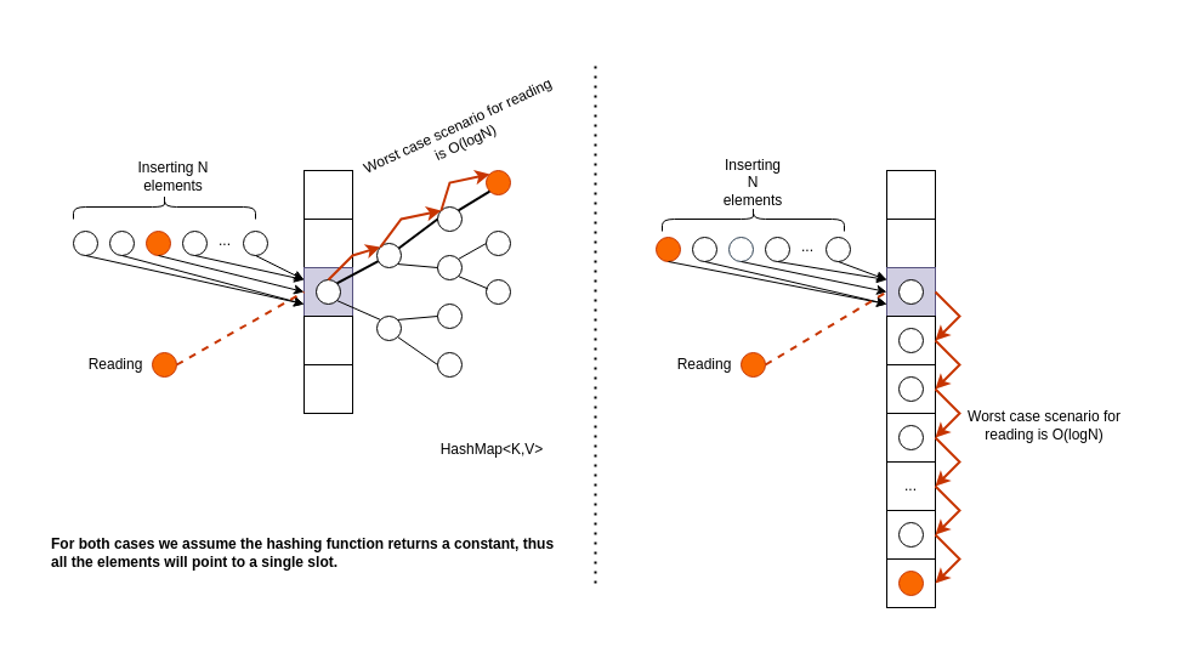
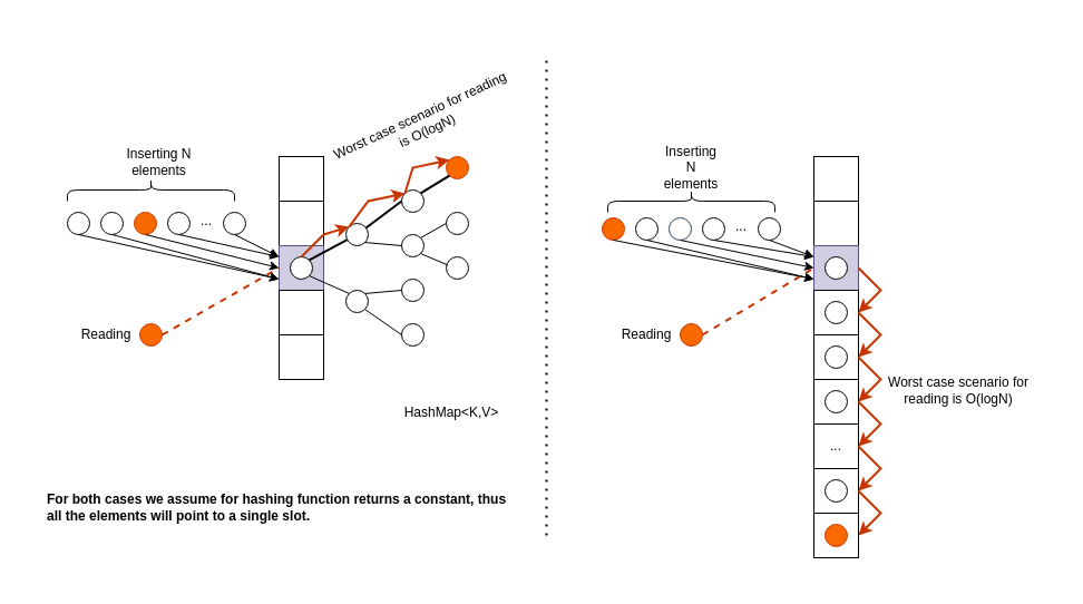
  <mxCell id="0" />
  <mxCell id="1" parent="0" />
  <mxCell id="2" value="" style="rounded=0;whiteSpace=wrap;html=1;strokeColor=none;fillColor=none;" vertex="1" parent="1"><mxGeometry x="20" width="930" height="500" as="geometry" y="20" /></mxCell>
  <mxCell id="3" value="" style="rounded=0;whiteSpace=wrap;html=1;" vertex="1" parent="1"><mxGeometry x="250" y="140" width="40" height="40" as="geometry" /></mxCell>
  <mxCell id="4" value="" style="rounded=0;whiteSpace=wrap;html=1;" vertex="1" parent="1"><mxGeometry x="250" y="180" width="40" height="40" as="geometry" /></mxCell>
  <mxCell id="5" value="" style="rounded=0;whiteSpace=wrap;html=1;fillColor=#d0cee2;strokeColor=#56517e;" vertex="1" parent="1"><mxGeometry x="250" y="220" width="40" height="40" as="geometry" /></mxCell>
  <mxCell id="6" value="" style="rounded=0;whiteSpace=wrap;html=1;" vertex="1" parent="1"><mxGeometry x="250" y="260" width="40" height="40" as="geometry" /></mxCell>
  <mxCell id="7" value="" style="rounded=0;whiteSpace=wrap;html=1;" vertex="1" parent="1"><mxGeometry x="250" y="300" width="40" height="40" as="geometry" /></mxCell>
  <mxCell id="8" value="" style="ellipse;whiteSpace=wrap;html=1;aspect=fixed;fillColor=#fa6800;fontColor=#000000;strokeColor=#C73500;" vertex="1" parent="1"><mxGeometry x="120" y="190" width="20" height="20" as="geometry" /></mxCell>
  <mxCell id="9" value="" style="ellipse;whiteSpace=wrap;html=1;aspect=fixed;" vertex="1" parent="1"><mxGeometry x="150" y="190" width="20" height="20" as="geometry" /></mxCell>
  <mxCell id="10" value="" style="ellipse;whiteSpace=wrap;html=1;aspect=fixed;" vertex="1" parent="1"><mxGeometry x="90" y="190" width="20" height="20" as="geometry" /></mxCell>
  <mxCell id="11" value="" style="ellipse;whiteSpace=wrap;html=1;aspect=fixed;" vertex="1" parent="1"><mxGeometry x="200" y="190" width="20" height="20" as="geometry" /></mxCell>
  <mxCell id="12" value="" style="ellipse;whiteSpace=wrap;html=1;aspect=fixed;" vertex="1" parent="1"><mxGeometry x="60" y="190" width="20" height="20" as="geometry" /></mxCell>
  <mxCell id="13" value="" style="endArrow=classic;html=1;rounded=0;exitX=0.5;exitY=1;exitDx=0;exitDy=0;entryX=0;entryY=0.25;entryDx=0;entryDy=0;" edge="1" parent="1" source="11" target="5"><mxGeometry width="50" height="50" relative="1" as="geometry"><mxPoint x="230" y="230" as="sourcePoint" /><mxPoint x="570" y="340" as="targetPoint" /></mxGeometry></mxCell>
  <mxCell id="14" value="" style="endArrow=classic;html=1;rounded=0;exitX=0.5;exitY=1;exitDx=0;exitDy=0;entryX=0;entryY=0.25;entryDx=0;entryDy=0;" edge="1" parent="1" source="9" target="5"><mxGeometry width="50" height="50" relative="1" as="geometry"><mxPoint x="520" y="390" as="sourcePoint" /><mxPoint x="250" y="240" as="targetPoint" /></mxGeometry></mxCell>
  <mxCell id="15" value="" style="endArrow=classic;html=1;rounded=0;exitX=0.5;exitY=1;exitDx=0;exitDy=0;" edge="1" parent="1" source="8"><mxGeometry width="50" height="50" relative="1" as="geometry"><mxPoint x="520" y="390" as="sourcePoint" /><mxPoint x="250" y="240" as="targetPoint" /></mxGeometry></mxCell>
  <mxCell id="16" value="" style="endArrow=classic;html=1;rounded=0;exitX=0.5;exitY=1;exitDx=0;exitDy=0;entryX=0;entryY=0.75;entryDx=0;entryDy=0;" edge="1" parent="1" source="10" target="5"><mxGeometry width="50" height="50" relative="1" as="geometry"><mxPoint x="520" y="390" as="sourcePoint" /><mxPoint x="250" y="240" as="targetPoint" /></mxGeometry></mxCell>
  <mxCell id="17" value="" style="endArrow=classic;html=1;rounded=0;exitX=0.5;exitY=1;exitDx=0;exitDy=0;" edge="1" parent="1" source="12"><mxGeometry width="50" height="50" relative="1" as="geometry"><mxPoint x="520" y="390" as="sourcePoint" /><mxPoint x="250" y="250" as="targetPoint" /></mxGeometry></mxCell>
  <mxCell id="18" value="" style="ellipse;whiteSpace=wrap;html=1;aspect=fixed;fillColor=default;" vertex="1" parent="1"><mxGeometry x="260" y="230" width="20" height="20" as="geometry" /></mxCell>
  <mxCell id="19" value="" style="ellipse;whiteSpace=wrap;html=1;aspect=fixed;fillColor=none;" vertex="1" parent="1"><mxGeometry x="310" y="200" width="20" height="20" as="geometry" /></mxCell>
  <mxCell id="20" value="" style="ellipse;whiteSpace=wrap;html=1;aspect=fixed;fillColor=none;" vertex="1" parent="1"><mxGeometry x="310" y="260" width="20" height="20" as="geometry" /></mxCell>
  <mxCell id="21" value="" style="ellipse;whiteSpace=wrap;html=1;aspect=fixed;strokeColor=#000000;fillColor=none;" vertex="1" parent="1"><mxGeometry x="360" y="170" width="20" height="20" as="geometry" /></mxCell>
  <mxCell id="22" value="" style="ellipse;whiteSpace=wrap;html=1;aspect=fixed;fillColor=none;" vertex="1" parent="1"><mxGeometry x="360" y="210" width="20" height="20" as="geometry" /></mxCell>
  <mxCell id="23" value="" style="ellipse;whiteSpace=wrap;html=1;aspect=fixed;fillColor=none;fontColor=#ffffff;strokeColor=#000000;" vertex="1" parent="1"><mxGeometry x="360" y="290" width="20" height="20" as="geometry" /></mxCell>
  <mxCell id="24" value="" style="ellipse;whiteSpace=wrap;html=1;aspect=fixed;fillColor=none;" vertex="1" parent="1"><mxGeometry x="360" y="250" width="20" height="20" as="geometry" /></mxCell>
  <mxCell id="25" value="" style="endArrow=none;html=1;rounded=0;entryX=1;entryY=0;entryDx=0;entryDy=0;strokeWidth=2;" edge="1" parent="1" source="19" target="18"><mxGeometry width="50" height="50" relative="1" as="geometry"><mxPoint x="170" y="340" as="sourcePoint" /><mxPoint x="220" y="290" as="targetPoint" /></mxGeometry></mxCell>
  <mxCell id="26" value="" style="endArrow=none;html=1;rounded=0;entryX=1;entryY=1;entryDx=0;entryDy=0;exitX=0;exitY=0;exitDx=0;exitDy=0;" edge="1" parent="1" source="20" target="18"><mxGeometry width="50" height="50" relative="1" as="geometry"><mxPoint x="247.071" y="282.929" as="sourcePoint" /><mxPoint x="272.929" y="257.071" as="targetPoint" /></mxGeometry></mxCell>
  <mxCell id="27" value="" style="endArrow=none;html=1;rounded=0;exitX=0;exitY=0.5;exitDx=0;exitDy=0;strokeWidth=2;" edge="1" parent="1" source="21" target="19"><mxGeometry width="50" height="50" relative="1" as="geometry"><mxPoint x="170" y="340" as="sourcePoint" /><mxPoint x="220" y="290" as="targetPoint" /></mxGeometry></mxCell>
  <mxCell id="28" value="" style="endArrow=none;html=1;rounded=0;entryX=1;entryY=1;entryDx=0;entryDy=0;exitX=0;exitY=0.5;exitDx=0;exitDy=0;" edge="1" parent="1" source="22" target="19"><mxGeometry width="50" height="50" relative="1" as="geometry"><mxPoint x="220" y="320" as="sourcePoint" /><mxPoint x="232.929" y="297.071" as="targetPoint" /></mxGeometry></mxCell>
  <mxCell id="29" value="" style="endArrow=none;html=1;rounded=0;entryX=1;entryY=1;entryDx=0;entryDy=0;exitX=0;exitY=0.5;exitDx=0;exitDy=0;" edge="1" parent="1" source="23" target="20"><mxGeometry width="50" height="50" relative="1" as="geometry"><mxPoint x="170" y="340" as="sourcePoint" /><mxPoint x="220" y="290" as="targetPoint" /></mxGeometry></mxCell>
  <mxCell id="30" value="" style="endArrow=none;html=1;rounded=0;entryX=1;entryY=0;entryDx=0;entryDy=0;exitX=0;exitY=0.5;exitDx=0;exitDy=0;" edge="1" parent="1" source="24" target="20"><mxGeometry width="50" height="50" relative="1" as="geometry"><mxPoint x="300" y="320" as="sourcePoint" /><mxPoint x="312.929" y="297.071" as="targetPoint" /></mxGeometry></mxCell>
  <mxCell id="31" value="..." style="text;html=1;strokeColor=none;fillColor=none;align=center;verticalAlign=middle;whiteSpace=wrap;rounded=0;" vertex="1" parent="1"><mxGeometry x="160" y="185" width="50" height="25" as="geometry" /></mxCell>
  <mxCell id="32" value="" style="ellipse;whiteSpace=wrap;html=1;aspect=fixed;fillColor=none;" vertex="1" parent="1"><mxGeometry x="400" y="190" width="20" height="20" as="geometry" /></mxCell>
  <mxCell id="33" value="" style="ellipse;whiteSpace=wrap;html=1;aspect=fixed;fillColor=none;" vertex="1" parent="1"><mxGeometry x="400" y="230" width="20" height="20" as="geometry" /></mxCell>
  <mxCell id="34" value="" style="endArrow=none;html=1;rounded=0;entryX=1;entryY=0;entryDx=0;entryDy=0;exitX=0;exitY=0.5;exitDx=0;exitDy=0;" edge="1" parent="1" source="32" target="22"><mxGeometry width="50" height="50" relative="1" as="geometry"><mxPoint x="370" y="230" as="sourcePoint" /><mxPoint x="337.071" y="227.071" as="targetPoint" /></mxGeometry></mxCell>
  <mxCell id="35" value="" style="endArrow=none;html=1;rounded=0;entryX=1;entryY=1;entryDx=0;entryDy=0;exitX=0.067;exitY=0.367;exitDx=0;exitDy=0;exitPerimeter=0;" edge="1" parent="1" source="33" target="22"><mxGeometry width="50" height="50" relative="1" as="geometry"><mxPoint x="410" y="210" as="sourcePoint" /><mxPoint x="387.071" y="222.929" as="targetPoint" /></mxGeometry></mxCell>
  <mxCell id="36" value="" style="ellipse;whiteSpace=wrap;html=1;aspect=fixed;fillColor=#fa6800;fontColor=#000000;strokeColor=#C73500;" vertex="1" parent="1"><mxGeometry x="400" y="140" width="20" height="20" as="geometry" /></mxCell>
  <mxCell id="37" value="" style="endArrow=none;html=1;rounded=0;entryX=1;entryY=0;entryDx=0;entryDy=0;exitX=0;exitY=1;exitDx=0;exitDy=0;strokeWidth=2;" edge="1" parent="1" source="36" target="21"><mxGeometry width="50" height="50" relative="1" as="geometry"><mxPoint x="260" y="310" as="sourcePoint" /><mxPoint x="310" y="260" as="targetPoint" /></mxGeometry></mxCell>
  <mxCell id="38" value="" style="shape=curlyBracket;whiteSpace=wrap;html=1;rounded=1;strokeColor=default;fillColor=#E6E6E6;rotation=90;" vertex="1" parent="1"><mxGeometry x="125" y="95" width="20" height="150" as="geometry" /></mxCell>
  <mxCell id="39" value="Inserting N elements" style="text;html=1;strokeColor=none;fillColor=none;align=center;verticalAlign=middle;whiteSpace=wrap;rounded=0;" vertex="1" parent="1"><mxGeometry x="105" y="130" width="75" height="30" as="geometry" /></mxCell>
  <mxCell id="40" value="" style="endArrow=classic;html=1;rounded=0;strokeWidth=2;exitX=0.5;exitY=0;exitDx=0;exitDy=0;entryX=0;entryY=0;entryDx=0;entryDy=0;fillColor=#fa6800;strokeColor=#C73500;" edge="1" parent="1" source="18" target="19"><mxGeometry width="50" height="50" relative="1" as="geometry"><mxPoint x="270" y="225" as="sourcePoint" /><mxPoint x="410" y="120" as="targetPoint" /><Array as="points"><mxPoint x="290" y="210" /></Array></mxGeometry></mxCell>
  <mxCell id="41" value="Worst case scenario for reading is O(logN)" style="text;html=1;strokeColor=none;fillColor=none;align=center;verticalAlign=middle;whiteSpace=wrap;rounded=0;rotation=-25;" vertex="1" parent="1"><mxGeometry x="290" y="95" width="180" height="30" as="geometry" /></mxCell>
  <mxCell id="42" value="HashMap&amp;lt;K,V&amp;gt;" style="text;html=1;strokeColor=none;fillColor=none;align=center;verticalAlign=middle;whiteSpace=wrap;rounded=0;" vertex="1" parent="1"><mxGeometry x="375" y="360" width="60" height="20" as="geometry" /></mxCell>
  <mxCell id="43" value="" style="rounded=0;whiteSpace=wrap;html=1;" vertex="1" parent="1"><mxGeometry x="730" y="140" width="40" height="40" as="geometry" /></mxCell>
  <mxCell id="44" value="" style="rounded=0;whiteSpace=wrap;html=1;" vertex="1" parent="1"><mxGeometry x="730" y="180" width="40" height="40" as="geometry" /></mxCell>
  <mxCell id="45" value="" style="rounded=0;whiteSpace=wrap;html=1;fillColor=#d0cee2;strokeColor=#56517e;" vertex="1" parent="1"><mxGeometry x="730" y="220" width="40" height="40" as="geometry" /></mxCell>
  <mxCell id="46" value="" style="rounded=0;whiteSpace=wrap;html=1;" vertex="1" parent="1"><mxGeometry x="730" y="260" width="40" height="40" as="geometry" /></mxCell>
  <mxCell id="47" value="" style="rounded=0;whiteSpace=wrap;html=1;" vertex="1" parent="1"><mxGeometry x="730" y="300" width="40" height="40" as="geometry" /></mxCell>
  <mxCell id="48" value="" style="ellipse;whiteSpace=wrap;html=1;aspect=fixed;fillColor=#FFFFFF;fontColor=#ffffff;strokeColor=#314354;" vertex="1" parent="1"><mxGeometry x="600" y="195" width="20" height="20" as="geometry" /></mxCell>
  <mxCell id="49" value="" style="ellipse;whiteSpace=wrap;html=1;aspect=fixed;" vertex="1" parent="1"><mxGeometry x="630" y="195" width="20" height="20" as="geometry" /></mxCell>
  <mxCell id="50" value="" style="ellipse;whiteSpace=wrap;html=1;aspect=fixed;" vertex="1" parent="1"><mxGeometry x="570" y="195" width="20" height="20" as="geometry" /></mxCell>
  <mxCell id="51" value="" style="ellipse;whiteSpace=wrap;html=1;aspect=fixed;" vertex="1" parent="1"><mxGeometry x="680" y="195" width="20" height="20" as="geometry" /></mxCell>
  <mxCell id="52" value="" style="ellipse;whiteSpace=wrap;html=1;aspect=fixed;fillColor=#fa6800;fontColor=#000000;strokeColor=#C73500;" vertex="1" parent="1"><mxGeometry x="540" y="195" width="20" height="20" as="geometry" /></mxCell>
  <mxCell id="53" value="..." style="text;html=1;strokeColor=none;fillColor=none;align=center;verticalAlign=middle;whiteSpace=wrap;rounded=0;" vertex="1" parent="1"><mxGeometry x="640" y="190" width="50" height="25" as="geometry" /></mxCell>
  <mxCell id="54" value="" style="shape=curlyBracket;whiteSpace=wrap;html=1;rounded=1;strokeColor=default;fillColor=#E6E6E6;rotation=90;" vertex="1" parent="1"><mxGeometry x="610" y="105" width="20" height="150" as="geometry" /></mxCell>
  <mxCell id="55" value="Inserting N elements" style="text;html=1;strokeColor=none;fillColor=none;align=center;verticalAlign=middle;whiteSpace=wrap;rounded=0;" vertex="1" parent="1"><mxGeometry x="590" y="135" width="60" height="30" as="geometry" /></mxCell>
  <mxCell id="56" value="" style="rounded=0;whiteSpace=wrap;html=1;" vertex="1" parent="1"><mxGeometry x="730" y="340" width="40" height="40" as="geometry" /></mxCell>
  <mxCell id="57" value="" style="rounded=0;whiteSpace=wrap;html=1;fillColor=#FFFFFF;fontColor=#ffffff;strokeColor=default;" vertex="1" parent="1"><mxGeometry x="730" y="380" width="40" height="40" as="geometry" /></mxCell>
  <mxCell id="58" value="" style="rounded=0;whiteSpace=wrap;html=1;" vertex="1" parent="1"><mxGeometry x="730" y="420" width="40" height="40" as="geometry" /></mxCell>
  <mxCell id="59" value="" style="rounded=0;whiteSpace=wrap;html=1;" vertex="1" parent="1"><mxGeometry x="730" y="460" width="40" height="40" as="geometry" /></mxCell>
  <mxCell id="60" value="" style="endArrow=classic;html=1;rounded=0;strokeWidth=1;exitX=1;exitY=1;exitDx=0;exitDy=0;entryX=0;entryY=0.25;entryDx=0;entryDy=0;" edge="1" parent="1" source="53" target="45"><mxGeometry width="50" height="50" relative="1" as="geometry"><mxPoint x="570" y="270" as="sourcePoint" /><mxPoint x="620" y="220" as="targetPoint" /></mxGeometry></mxCell>
  <mxCell id="61" value="" style="endArrow=classic;html=1;rounded=0;strokeWidth=1;exitX=0;exitY=1;exitDx=0;exitDy=0;entryX=0;entryY=0.25;entryDx=0;entryDy=0;" edge="1" parent="1" source="53" target="45"><mxGeometry width="50" height="50" relative="1" as="geometry"><mxPoint x="700" y="225" as="sourcePoint" /><mxPoint x="740" y="240" as="targetPoint" /></mxGeometry></mxCell>
  <mxCell id="62" value="" style="endArrow=classic;html=1;rounded=0;strokeWidth=1;exitX=0.5;exitY=1;exitDx=0;exitDy=0;entryX=0;entryY=0.5;entryDx=0;entryDy=0;" edge="1" parent="1" source="48" target="45"><mxGeometry width="50" height="50" relative="1" as="geometry"><mxPoint x="570" y="270" as="sourcePoint" /><mxPoint x="620" y="220" as="targetPoint" /></mxGeometry></mxCell>
  <mxCell id="63" value="" style="endArrow=classic;html=1;rounded=0;strokeWidth=1;exitX=0.5;exitY=1;exitDx=0;exitDy=0;entryX=0;entryY=0.75;entryDx=0;entryDy=0;" edge="1" parent="1" source="50" target="45"><mxGeometry width="50" height="50" relative="1" as="geometry"><mxPoint x="570" y="270" as="sourcePoint" /><mxPoint x="620" y="220" as="targetPoint" /></mxGeometry></mxCell>
  <mxCell id="64" value="" style="endArrow=classic;html=1;rounded=0;strokeWidth=1;exitX=0.5;exitY=1;exitDx=0;exitDy=0;entryX=0;entryY=0.75;entryDx=0;entryDy=0;" edge="1" parent="1" source="52" target="45"><mxGeometry width="50" height="50" relative="1" as="geometry"><mxPoint x="570" y="270" as="sourcePoint" /><mxPoint x="620" y="220" as="targetPoint" /></mxGeometry></mxCell>
  <mxCell id="65" value="" style="ellipse;whiteSpace=wrap;html=1;aspect=fixed;" vertex="1" parent="1"><mxGeometry x="740" y="230" width="20" height="20" as="geometry" /></mxCell>
  <mxCell id="66" value="" style="ellipse;whiteSpace=wrap;html=1;aspect=fixed;" vertex="1" parent="1"><mxGeometry x="740" y="270" width="20" height="20" as="geometry" /></mxCell>
  <mxCell id="67" value="" style="ellipse;whiteSpace=wrap;html=1;aspect=fixed;" vertex="1" parent="1"><mxGeometry x="740" y="310" width="20" height="20" as="geometry" /></mxCell>
  <mxCell id="68" value="" style="ellipse;whiteSpace=wrap;html=1;aspect=fixed;" vertex="1" parent="1"><mxGeometry x="740" y="350" width="20" height="20" as="geometry" /></mxCell>
  <mxCell id="69" value="" style="ellipse;whiteSpace=wrap;html=1;aspect=fixed;fillColor=#fa6800;fontColor=#000000;strokeColor=#C73500;" vertex="1" parent="1"><mxGeometry x="740" y="470" width="20" height="20" as="geometry" /></mxCell>
  <mxCell id="70" value="" style="endArrow=classic;html=1;rounded=0;strokeWidth=2;exitX=1;exitY=0.5;exitDx=0;exitDy=0;entryX=1;entryY=0.5;entryDx=0;entryDy=0;fillColor=#fa6800;strokeColor=#C73500;" edge="1" parent="1" source="45" target="46"><mxGeometry width="50" height="50" relative="1" as="geometry"><mxPoint x="780" y="240" as="sourcePoint" /><mxPoint x="920" y="135" as="targetPoint" /><Array as="points"><mxPoint x="790" y="260" /></Array></mxGeometry></mxCell>
  <mxCell id="71" value="Worst case scenario for reading is O(logN)" style="text;html=1;strokeColor=none;fillColor=none;align=center;verticalAlign=middle;whiteSpace=wrap;rounded=0;rotation=0;" vertex="1" parent="1"><mxGeometry x="780" y="340" width="160" height="20" as="geometry" /></mxCell>
  <mxCell id="72" value="" style="endArrow=none;dashed=1;html=1;dashPattern=1 3;strokeWidth=2;rounded=0;" edge="1" parent="1"><mxGeometry width="50" height="50" relative="1" as="geometry"><mxPoint x="490" y="480" as="sourcePoint" /><mxPoint x="490" y="50" as="targetPoint" /></mxGeometry></mxCell>
- <mxCell id="73" value="For both cases we assume the hashing function returns a constant, thus all the elements will point to a single slot." style="text;html=1;strokeColor=none;fillColor=none;align=left;verticalAlign=middle;whiteSpace=wrap;rounded=0;fontStyle=1" vertex="1" parent="1"><mxGeometry x="40" y="440" width="430" height="30" as="geometry" /></mxCell>
+ <mxCell id="73" value="For both cases we assume for hashing function returns a constant, thus all the elements will point to a single slot." style="text;html=1;strokeColor=none;fillColor=none;align=left;verticalAlign=middle;whiteSpace=wrap;rounded=0;fontStyle=1" vertex="1" parent="1"><mxGeometry x="40" y="440" width="430" height="30" as="geometry" /></mxCell>
  <mxCell id="74" value="" style="ellipse;whiteSpace=wrap;html=1;aspect=fixed;" vertex="1" parent="1"><mxGeometry x="740" y="430" width="20" height="20" as="geometry" /></mxCell>
  <mxCell id="75" value="" style="endArrow=classic;html=1;rounded=0;strokeWidth=2;exitX=1;exitY=0.5;exitDx=0;exitDy=0;entryX=1;entryY=0.5;entryDx=0;entryDy=0;fillColor=#fa6800;strokeColor=#C73500;" edge="1" parent="1" source="46" target="47"><mxGeometry width="50" height="50" relative="1" as="geometry"><mxPoint x="780" y="250" as="sourcePoint" /><mxPoint x="780" y="290" as="targetPoint" /><Array as="points"><mxPoint x="790" y="300" /></Array></mxGeometry></mxCell>
  <mxCell id="76" value="" style="endArrow=classic;html=1;rounded=0;strokeWidth=2;exitX=1;exitY=0.5;exitDx=0;exitDy=0;entryX=1;entryY=0.5;entryDx=0;entryDy=0;fillColor=#fa6800;strokeColor=#C73500;" edge="1" parent="1" source="47" target="56"><mxGeometry width="50" height="50" relative="1" as="geometry"><mxPoint x="780" y="290" as="sourcePoint" /><mxPoint x="780" y="330" as="targetPoint" /><Array as="points"><mxPoint x="790" y="340" /></Array></mxGeometry></mxCell>
  <mxCell id="77" value="" style="endArrow=classic;html=1;rounded=0;strokeWidth=2;exitX=1;exitY=0.5;exitDx=0;exitDy=0;fillColor=#fa6800;strokeColor=#C73500;" edge="1" parent="1" source="56"><mxGeometry width="50" height="50" relative="1" as="geometry"><mxPoint x="780" y="330" as="sourcePoint" /><mxPoint x="770" y="400" as="targetPoint" /><Array as="points"><mxPoint x="790" y="380" /></Array></mxGeometry></mxCell>
  <mxCell id="78" value="" style="endArrow=classic;html=1;rounded=0;strokeWidth=2;entryX=1;entryY=0.5;entryDx=0;entryDy=0;exitX=1;exitY=0.5;exitDx=0;exitDy=0;fillColor=#fa6800;strokeColor=#C73500;" edge="1" parent="1" source="57" target="58"><mxGeometry width="50" height="50" relative="1" as="geometry"><mxPoint x="775" y="393.75" as="sourcePoint" /><mxPoint x="780" y="420" as="targetPoint" /><Array as="points"><mxPoint x="790" y="420" /></Array></mxGeometry></mxCell>
  <mxCell id="79" value="" style="endArrow=classic;html=1;rounded=0;strokeWidth=2;entryX=1;entryY=0.5;entryDx=0;entryDy=0;exitX=1;exitY=0.5;exitDx=0;exitDy=0;fillColor=#fa6800;strokeColor=#C73500;" edge="1" parent="1" source="58" target="59"><mxGeometry width="50" height="50" relative="1" as="geometry"><mxPoint x="780" y="410" as="sourcePoint" /><mxPoint x="780" y="450" as="targetPoint" /><Array as="points"><mxPoint x="790" y="460" /></Array></mxGeometry></mxCell>
  <mxCell id="80" value="..." style="text;html=1;strokeColor=none;fillColor=none;align=center;verticalAlign=middle;whiteSpace=wrap;rounded=0;fontColor=#000000;" vertex="1" parent="1"><mxGeometry x="740" y="395" width="20" height="10" as="geometry" /></mxCell>
  <mxCell id="81" value="" style="endArrow=classic;html=1;rounded=0;strokeWidth=2;exitX=0;exitY=0;exitDx=0;exitDy=0;entryX=0;entryY=0;entryDx=0;entryDy=0;fillColor=#fa6800;strokeColor=#C73500;" edge="1" parent="1" source="19" target="21"><mxGeometry width="50" height="50" relative="1" as="geometry"><mxPoint x="310" y="200" as="sourcePoint" /><mxPoint x="352.929" y="172.929" as="targetPoint" /><Array as="points"><mxPoint x="330" y="180" /></Array></mxGeometry></mxCell>
  <mxCell id="82" value="" style="endArrow=classic;html=1;rounded=0;strokeWidth=2;exitX=0;exitY=0;exitDx=0;exitDy=0;entryX=0;entryY=0;entryDx=0;entryDy=0;fillColor=#fa6800;strokeColor=#C73500;" edge="1" parent="1" source="21" target="36"><mxGeometry width="50" height="50" relative="1" as="geometry"><mxPoint x="322.929" y="212.929" as="sourcePoint" /><mxPoint x="372.929" y="182.929" as="targetPoint" /><Array as="points"><mxPoint x="370" y="150" /></Array></mxGeometry></mxCell>
  <mxCell id="83" value="" style="ellipse;whiteSpace=wrap;html=1;aspect=fixed;fillColor=#fa6800;fontColor=#000000;strokeColor=#C73500;" vertex="1" parent="1"><mxGeometry x="125" y="290" width="20" height="20" as="geometry" /></mxCell>
  <mxCell id="84" value="Reading" style="text;html=1;strokeColor=none;fillColor=none;align=center;verticalAlign=middle;whiteSpace=wrap;rounded=0;fontColor=#000000;" vertex="1" parent="1"><mxGeometry x="65" y="285" width="60" height="30" as="geometry" /></mxCell>
  <mxCell id="85" value="" style="endArrow=none;html=1;rounded=0;fontColor=#000000;strokeWidth=2;exitX=1;exitY=0.5;exitDx=0;exitDy=0;entryX=0;entryY=0.5;entryDx=0;entryDy=0;fillColor=#fa6800;strokeColor=#C73500;dashed=1;" edge="1" parent="1" source="83" target="5"><mxGeometry width="50" height="50" relative="1" as="geometry"><mxPoint x="270" y="440" as="sourcePoint" /><mxPoint x="320" y="390" as="targetPoint" /></mxGeometry></mxCell>
  <mxCell id="86" value="" style="ellipse;whiteSpace=wrap;html=1;aspect=fixed;fillColor=#fa6800;fontColor=#000000;strokeColor=#C73500;" vertex="1" parent="1"><mxGeometry x="610" y="290" width="20" height="20" as="geometry" /></mxCell>
  <mxCell id="87" value="Reading" style="text;html=1;strokeColor=none;fillColor=none;align=center;verticalAlign=middle;whiteSpace=wrap;rounded=0;fontColor=#000000;" vertex="1" parent="1"><mxGeometry x="550" y="285" width="60" height="30" as="geometry" /></mxCell>
  <mxCell id="88" value="" style="endArrow=none;html=1;rounded=0;fontColor=#000000;strokeWidth=2;exitX=1;exitY=0.5;exitDx=0;exitDy=0;entryX=0;entryY=0.5;entryDx=0;entryDy=0;fillColor=#fa6800;strokeColor=#C73500;dashed=1;" edge="1" parent="1" source="86" target="45"><mxGeometry width="50" height="50" relative="1" as="geometry"><mxPoint x="155" y="310" as="sourcePoint" /><mxPoint x="260" y="250" as="targetPoint" /></mxGeometry></mxCell>
